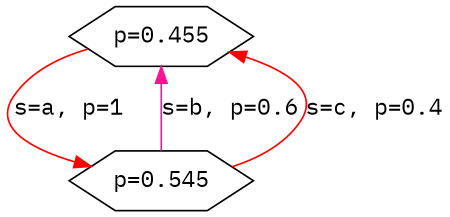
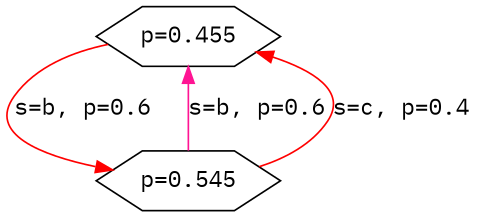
  digraph {
    rankdir=TB
    fontname="IBM Plex Mono"
    node [shape=hexagon fontname="IBM Plex Mono"]
    edge [color=red fontname="IBM Plex Mono"]
    n1 [label="p=0.455"]
    n2 [label="p=0.545"]
-   n1 -> n2 [label="s=a, p=1"]
+   n1 -> n2 [label="s=b, p=0.6"]
    n2 -> n1 [label="s=b, p=0.6" color=deeppink]
    n2 -> n1 [label="s=c, p=0.4"]
  }
